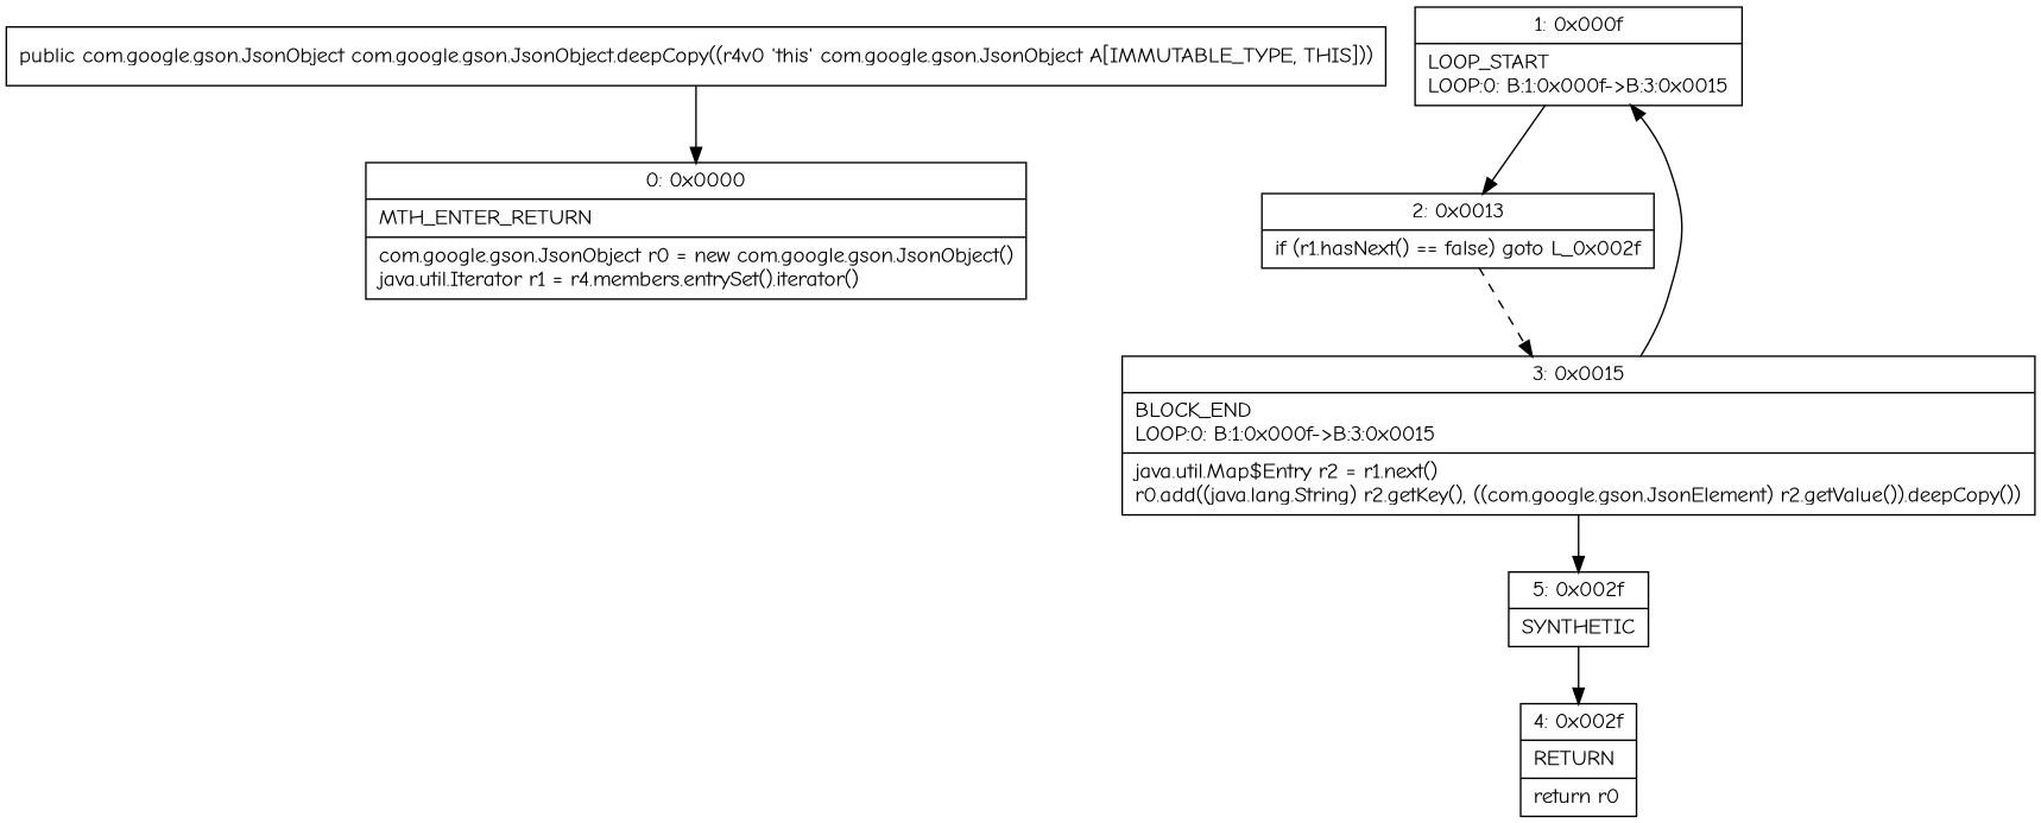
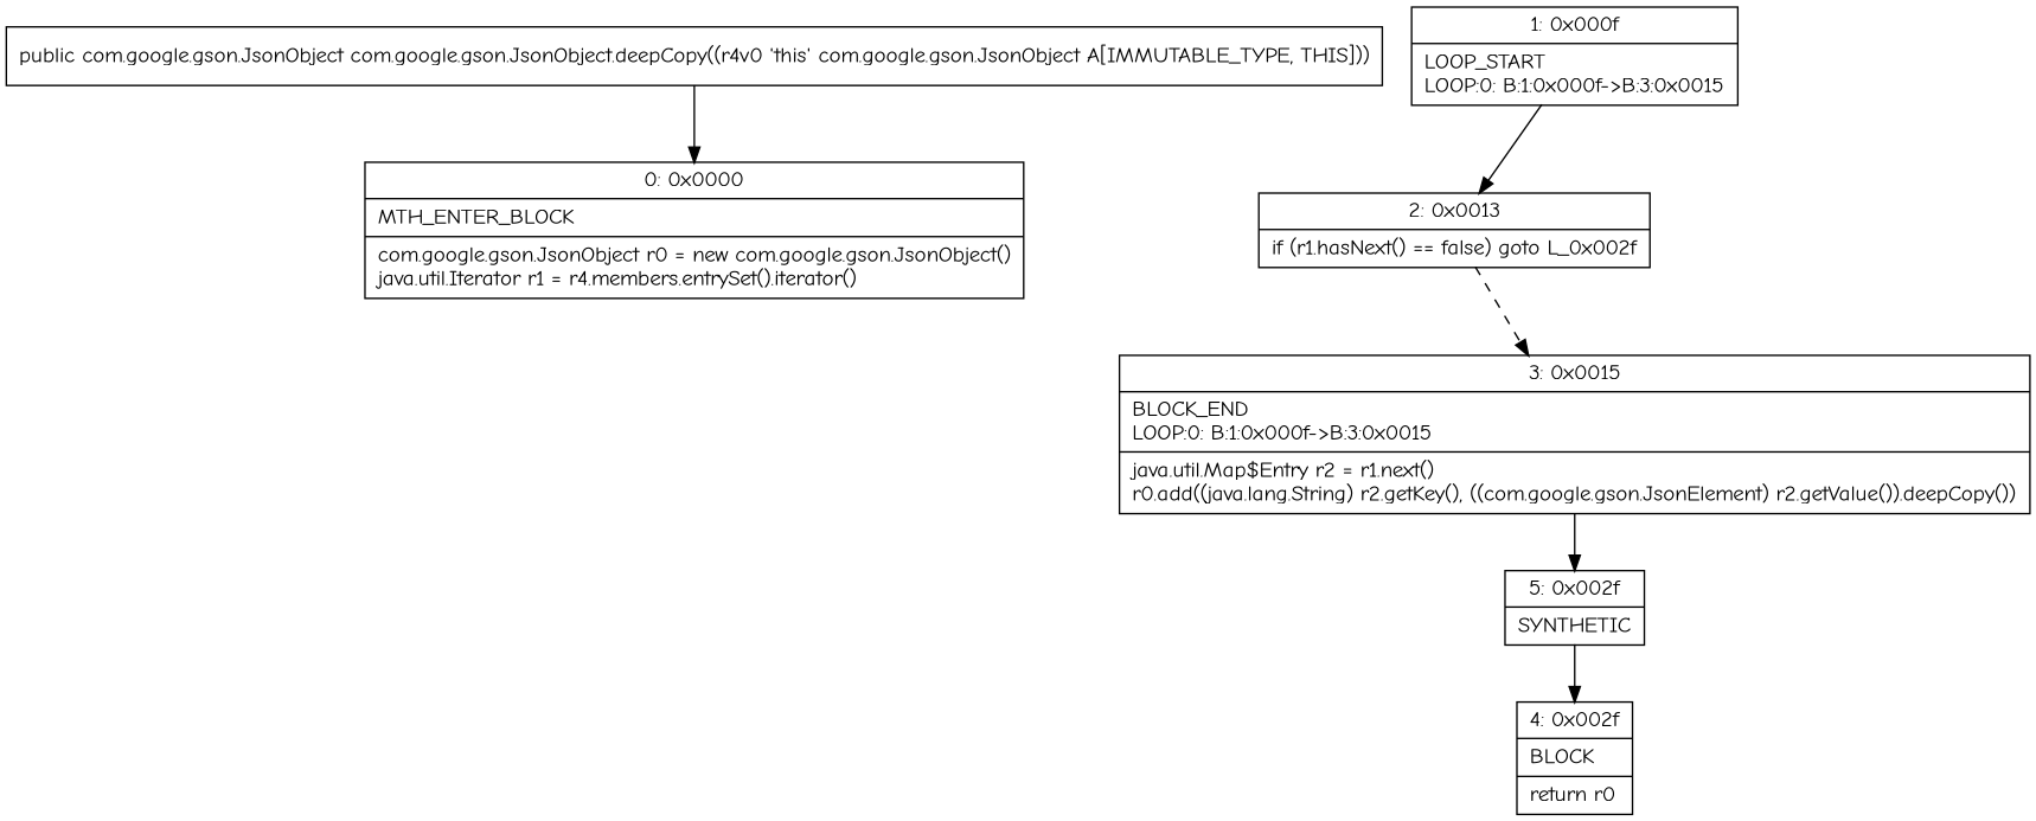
  digraph {
    fontname="Comic Neue"
    node [fontname="Comic Neue" shape=record]
    edge [fontname="Comic Neue"]
-   n1 [label="{0\:\ 0x0000|MTH_ENTER_RETURN\l|com.google.gson.JsonObject r0 = new com.google.gson.JsonObject()\ljava.util.Iterator r1 = r4.members.entrySet().iterator()\l}"]
+   n1 [label="{0\:\ 0x0000|MTH_ENTER_BLOCK\l|com.google.gson.JsonObject r0 = new com.google.gson.JsonObject()\ljava.util.Iterator r1 = r4.members.entrySet().iterator()\l}"]
    n2 [label="{1\:\ 0x000f|LOOP_START\lLOOP:0: B:1:0x000f\-\>B:3:0x0015\l}"]
    n3 [label="{2\:\ 0x0013|if (r1.hasNext() == false) goto L_0x002f\l}"]
    n4 [label="{3\:\ 0x0015|BLOCK_END\lLOOP:0: B:1:0x000f\-\>B:3:0x0015\l|java.util.Map$Entry r2 = r1.next()\lr0.add((java.lang.String) r2.getKey(), ((com.google.gson.JsonElement) r2.getValue()).deepCopy())\l}"]
    n5 [label="{5\:\ 0x002f|SYNTHETIC\l}"]
-   n6 [label="{4\:\ 0x002f|RETURN\l|return r0\l}"]
+   n6 [label="{4\:\ 0x002f|BLOCK\l|return r0\l}"]
    n7 [label="{public com.google.gson.JsonObject com.google.gson.JsonObject.deepCopy((r4v0 'this' com.google.gson.JsonObject A[IMMUTABLE_TYPE, THIS])) }"]
    n2 -> n3
    n3 -> n4 [style=dashed]
-   n4 -> n2
    n4 -> n5
    n5 -> n6
    n7 -> n1
  }
